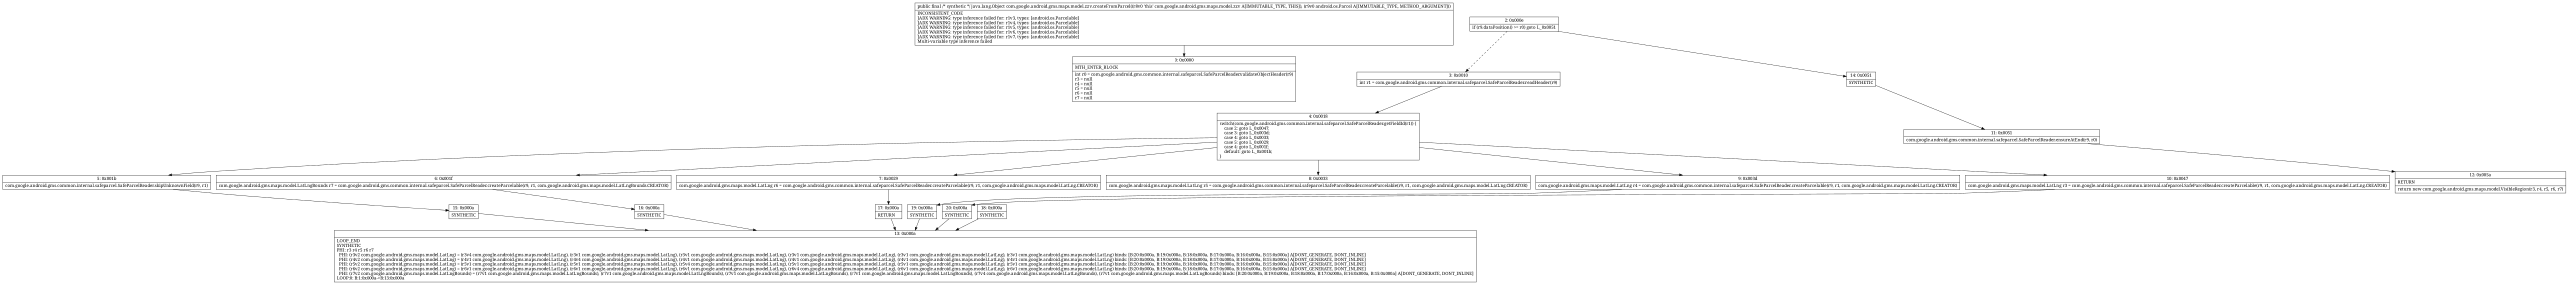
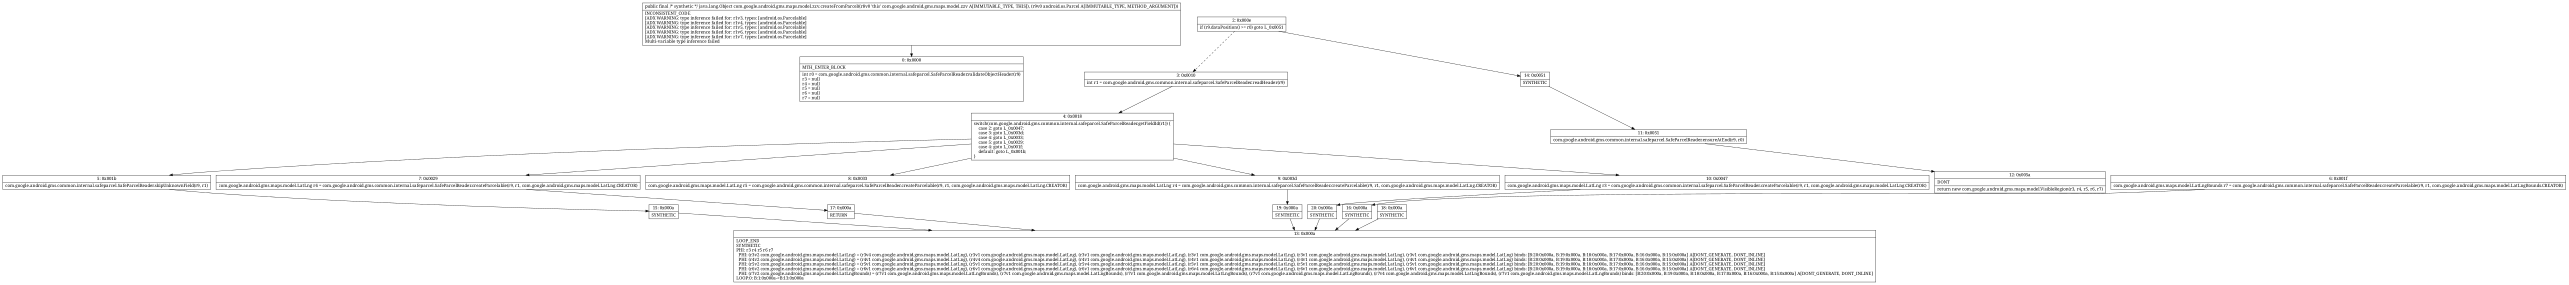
  digraph {
    fontname="Noto Serif"
    node [fontname="Noto Serif" shape=record]
    edge [fontname="Noto Serif"]
    n1 [label="{0\:\ 0x0000|MTH_ENTER_BLOCK\l|int r0 = com.google.android.gms.common.internal.safeparcel.SafeParcelReader.validateObjectHeader(r9)\lr3 = null\lr4 = null\lr5 = null\lr6 = null\lr7 = null\l}"]
    n2 [label="{2\:\ 0x000e|if (r9.dataPosition() \>= r0) goto L_0x0051\l}"]
    n3 [label="{3\:\ 0x0010|int r1 = com.google.android.gms.common.internal.safeparcel.SafeParcelReader.readHeader(r9)\l}"]
    n4 [label="{14\:\ 0x0051|SYNTHETIC\l}"]
    n5 [label="{4\:\ 0x0018|switch(com.google.android.gms.common.internal.safeparcel.SafeParcelReader.getFieldId(r1)) \{\l    case 2: goto L_0x0047;\l    case 3: goto L_0x003d;\l    case 4: goto L_0x0033;\l    case 5: goto L_0x0029;\l    case 4: goto L_0x001f;\l    default: goto L_0x001b;\l\}\l}"]
    n6 [label="{11\:\ 0x0051|com.google.android.gms.common.internal.safeparcel.SafeParcelReader.ensureAtEnd(r9, r0)\l}"]
    n7 [label="{5\:\ 0x001b|com.google.android.gms.common.internal.safeparcel.SafeParcelReader.skipUnknownField(r9, r1)\l}"]
    n8 [label="{6\:\ 0x001f|com.google.android.gms.maps.model.LatLngBounds r7 = com.google.android.gms.common.internal.safeparcel.SafeParcelReader.createParcelable(r9, r1, com.google.android.gms.maps.model.LatLngBounds.CREATOR)\l}"]
    n9 [label="{7\:\ 0x0029|com.google.android.gms.maps.model.LatLng r6 = com.google.android.gms.common.internal.safeparcel.SafeParcelReader.createParcelable(r9, r1, com.google.android.gms.maps.model.LatLng.CREATOR)\l}"]
    n10 [label="{8\:\ 0x0033|com.google.android.gms.maps.model.LatLng r5 = com.google.android.gms.common.internal.safeparcel.SafeParcelReader.createParcelable(r9, r1, com.google.android.gms.maps.model.LatLng.CREATOR)\l}"]
    n11 [label="{9\:\ 0x003d|com.google.android.gms.maps.model.LatLng r4 = com.google.android.gms.common.internal.safeparcel.SafeParcelReader.createParcelable(r9, r1, com.google.android.gms.maps.model.LatLng.CREATOR)\l}"]
    n12 [label="{10\:\ 0x0047|com.google.android.gms.maps.model.LatLng r3 = com.google.android.gms.common.internal.safeparcel.SafeParcelReader.createParcelable(r9, r1, com.google.android.gms.maps.model.LatLng.CREATOR)\l}"]
    n13 [label="{15\:\ 0x000a|SYNTHETIC\l}"]
    n14 [label="{16\:\ 0x000a|SYNTHETIC\l}"]
    n15 [label="{17\:\ 0x000a|RETURN\l}"]
    n16 [label="{19\:\ 0x000a|SYNTHETIC\l}"]
    n17 [label="{20\:\ 0x000a|SYNTHETIC\l}"]
    n18 [label="{13\:\ 0x000a|LOOP_END\lSYNTHETIC\lPHI: r3 r4 r5 r6 r7 \l  PHI: (r3v2 com.google.android.gms.maps.model.LatLng) = (r3v4 com.google.android.gms.maps.model.LatLng), (r3v1 com.google.android.gms.maps.model.LatLng), (r3v1 com.google.android.gms.maps.model.LatLng), (r3v1 com.google.android.gms.maps.model.LatLng), (r3v1 com.google.android.gms.maps.model.LatLng), (r3v1 com.google.android.gms.maps.model.LatLng) binds: [B:20:0x000a, B:19:0x000a, B:18:0x000a, B:17:0x000a, B:16:0x000a, B:15:0x000a] A[DONT_GENERATE, DONT_INLINE]\l  PHI: (r4v2 com.google.android.gms.maps.model.LatLng) = (r4v1 com.google.android.gms.maps.model.LatLng), (r4v4 com.google.android.gms.maps.model.LatLng), (r4v1 com.google.android.gms.maps.model.LatLng), (r4v1 com.google.android.gms.maps.model.LatLng), (r4v1 com.google.android.gms.maps.model.LatLng), (r4v1 com.google.android.gms.maps.model.LatLng) binds: [B:20:0x000a, B:19:0x000a, B:18:0x000a, B:17:0x000a, B:16:0x000a, B:15:0x000a] A[DONT_GENERATE, DONT_INLINE]\l  PHI: (r5v2 com.google.android.gms.maps.model.LatLng) = (r5v1 com.google.android.gms.maps.model.LatLng), (r5v1 com.google.android.gms.maps.model.LatLng), (r5v4 com.google.android.gms.maps.model.LatLng), (r5v1 com.google.android.gms.maps.model.LatLng), (r5v1 com.google.android.gms.maps.model.LatLng), (r5v1 com.google.android.gms.maps.model.LatLng) binds: [B:20:0x000a, B:19:0x000a, B:18:0x000a, B:17:0x000a, B:16:0x000a, B:15:0x000a] A[DONT_GENERATE, DONT_INLINE]\l  PHI: (r6v2 com.google.android.gms.maps.model.LatLng) = (r6v1 com.google.android.gms.maps.model.LatLng), (r6v1 com.google.android.gms.maps.model.LatLng), (r6v1 com.google.android.gms.maps.model.LatLng), (r6v4 com.google.android.gms.maps.model.LatLng), (r6v1 com.google.android.gms.maps.model.LatLng), (r6v1 com.google.android.gms.maps.model.LatLng) binds: [B:20:0x000a, B:19:0x000a, B:18:0x000a, B:17:0x000a, B:16:0x000a, B:15:0x000a] A[DONT_GENERATE, DONT_INLINE]\l  PHI: (r7v2 com.google.android.gms.maps.model.LatLngBounds) = (r7v1 com.google.android.gms.maps.model.LatLngBounds), (r7v1 com.google.android.gms.maps.model.LatLngBounds), (r7v1 com.google.android.gms.maps.model.LatLngBounds), (r7v1 com.google.android.gms.maps.model.LatLngBounds), (r7v4 com.google.android.gms.maps.model.LatLngBounds), (r7v1 com.google.android.gms.maps.model.LatLngBounds) binds: [B:20:0x000a, B:19:0x000a, B:18:0x000a, B:17:0x000a, B:16:0x000a, B:15:0x000a] A[DONT_GENERATE, DONT_INLINE]\lLOOP:0: B:1:0x000a\-\>B:13:0x000a\l}"]
    n19 [label="{18\:\ 0x000a|SYNTHETIC\l}"]
-   n20 [label="{12\:\ 0x005a|RETURN\l|return new com.google.android.gms.maps.model.VisibleRegion(r3, r4, r5, r6, r7)\l}"]
+   n20 [label="{12\:\ 0x005a|DONT\l|return new com.google.android.gms.maps.model.VisibleRegion(r3, r4, r5, r6, r7)\l}"]
    n21 [label="{public final \/* synthetic *\/ java.lang.Object com.google.android.gms.maps.model.zzv.createFromParcel((r8v0 'this' com.google.android.gms.maps.model.zzv A[IMMUTABLE_TYPE, THIS]), (r9v0 android.os.Parcel A[IMMUTABLE_TYPE, METHOD_ARGUMENT]))  | INCONSISTENT_CODE\lJADX WARNING: type inference failed for: r1v3, types: [android.os.Parcelable]\lJADX WARNING: type inference failed for: r1v4, types: [android.os.Parcelable]\lJADX WARNING: type inference failed for: r1v5, types: [android.os.Parcelable]\lJADX WARNING: type inference failed for: r1v6, types: [android.os.Parcelable]\lJADX WARNING: type inference failed for: r1v7, types: [android.os.Parcelable]\lMulti\-variable type inference failed\l}"]
    n2 -> n3 [style=dashed]
    n2 -> n4
    n3 -> n5
    n4 -> n6
    n5 -> n7
-   n5 -> n8
    n5 -> n9
    n5 -> n10
    n5 -> n11
    n5 -> n12
    n6 -> n20
    n7 -> n13
    n8 -> n14
    n9 -> n15
    n11 -> n16
    n12 -> n17
    n13 -> n18
    n14 -> n18
    n15 -> n18
    n16 -> n18
    n17 -> n18
    n19 -> n18
    n21 -> n1
  }
